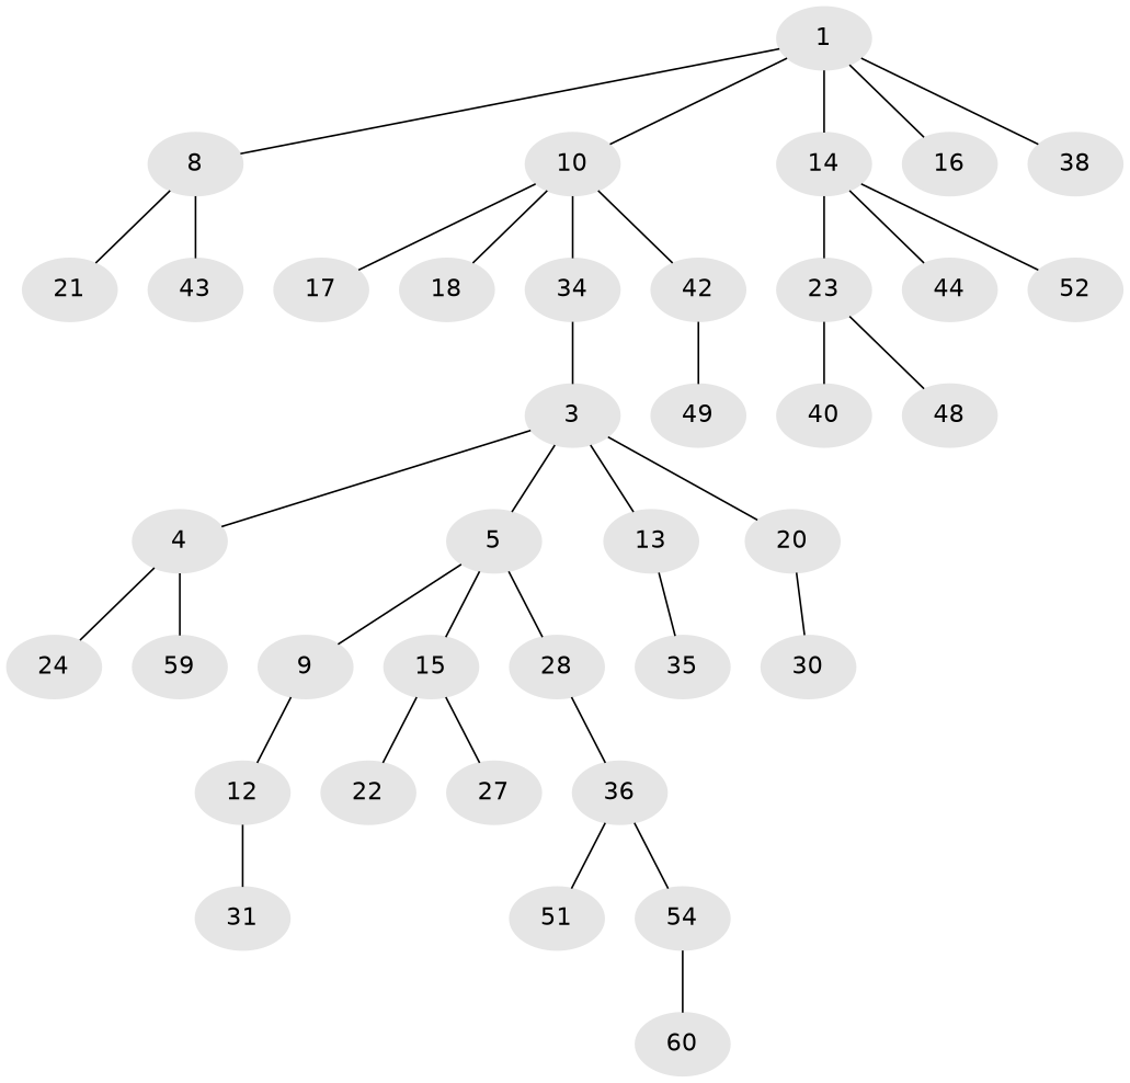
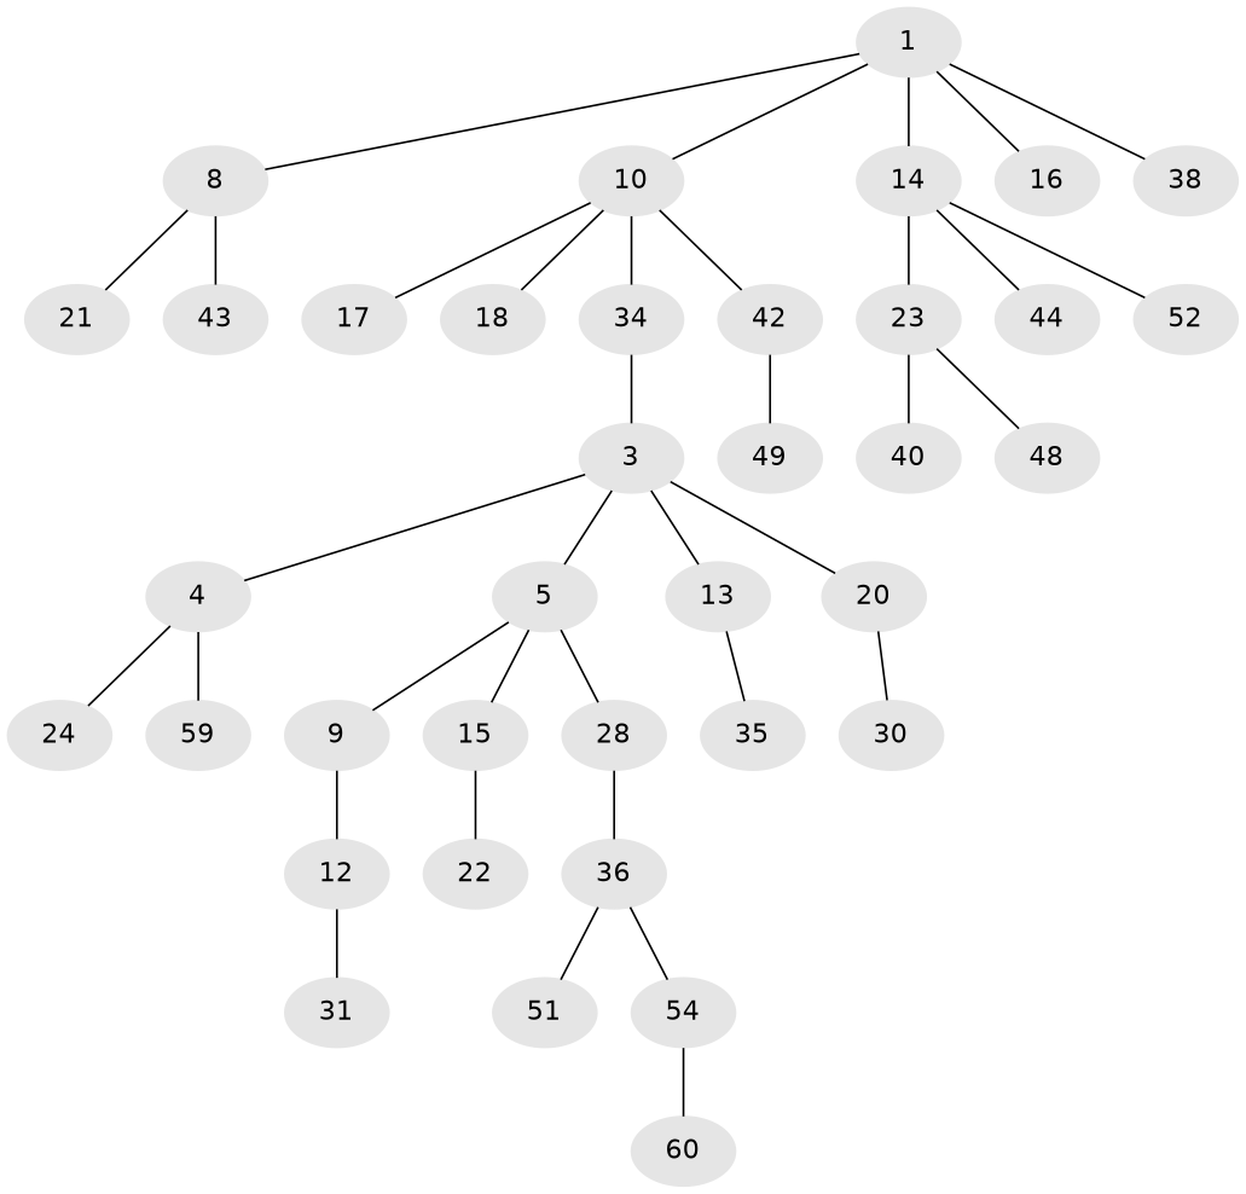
  graph {
    fontname="DejaVu Sans"
    node [color=gray90 fontname="DejaVu Sans" style=filled]
    edge [fontname="DejaVu Sans"]
    1 [super="+2"]
    8 [super="+26"]
    10 [super="+11"]
    14 [super="+46"]
    16
    38 [super="+53"]
    3 [super="+45"]
    4 [super="+6"]
    5 [super="+7"]
    13 [super="+19"]
    20 [super="+29"]
    21
    43
    17 [super="+62"]
    18
    34
    42 [super="+47"]
    23 [super="+56"]
    44
    52 [super="+57"]
    24 [super="+50"]
    59
    9 [super="+32"]
    15 [super="+25"]
    28
    35 [super="+41"]
    30
    12 [super="+37"]
    22
-   27
    36 [super="+39"]
    31
    49 [super="+61"]
    40 [super="+58"]
    48
    51
    54 [super="+55"]
    60
    1 -- 8
    1 -- 10
    1 -- 14
    1 -- 16
    1 -- 38
    8 -- 21
    8 -- 43
    10 -- 17
    10 -- 18
    10 -- 34
    10 -- 42
    14 -- 23
    14 -- 44
    14 -- 52
    3 -- 4
    3 -- 5
    3 -- 13
    3 -- 20
    4 -- 24
    4 -- 59
    5 -- 9
    5 -- 15
    5 -- 28
    13 -- 35
    20 -- 30
    34 -- 3
    42 -- 49
    23 -- 40
    23 -- 48
    9 -- 12
    15 -- 22
-   15 -- 27
    28 -- 36
    12 -- 31
    36 -- 51
    36 -- 54
    54 -- 60
  }
